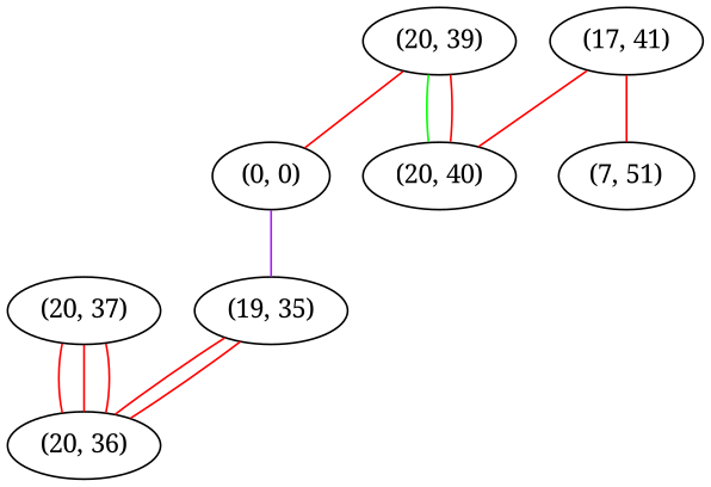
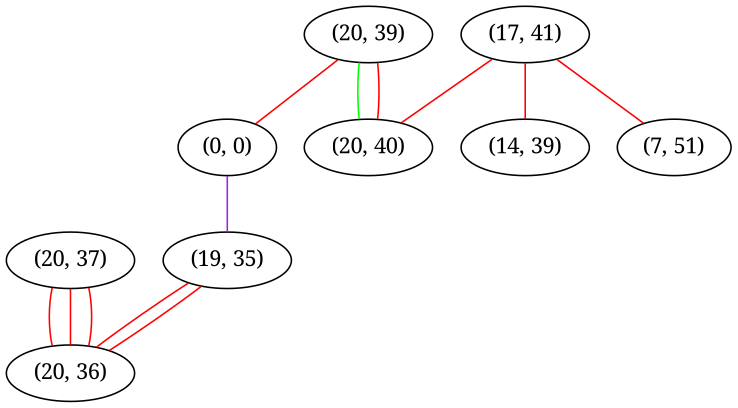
  graph {
    fontname="Noto Serif"
    node [fontname="Noto Serif"]
    edge [color=red fontname="Noto Serif" weight=1]
    "(0, 0)"
    "(19, 35)"
    "(20, 36)"
    "(17, 41)"
+   "(14, 39)"
    "(7, 51)"
    "(20, 40)"
    "(20, 39)"
    "(20, 37)"
    "(0, 0)" -- "(19, 35)" [color=purple weight=4]
    "(19, 35)" -- "(20, 36)"
    "(19, 35)" -- "(20, 36)"
+   "(17, 41)" -- "(14, 39)"
    "(17, 41)" -- "(7, 51)"
    "(17, 41)" -- "(20, 40)"
    "(20, 39)" -- "(0, 0)"
    "(20, 39)" -- "(20, 40)" [color=green weight=2]
    "(20, 39)" -- "(20, 40)"
    "(20, 37)" -- "(20, 36)"
    "(20, 37)" -- "(20, 36)"
    "(20, 37)" -- "(20, 36)"
  }
